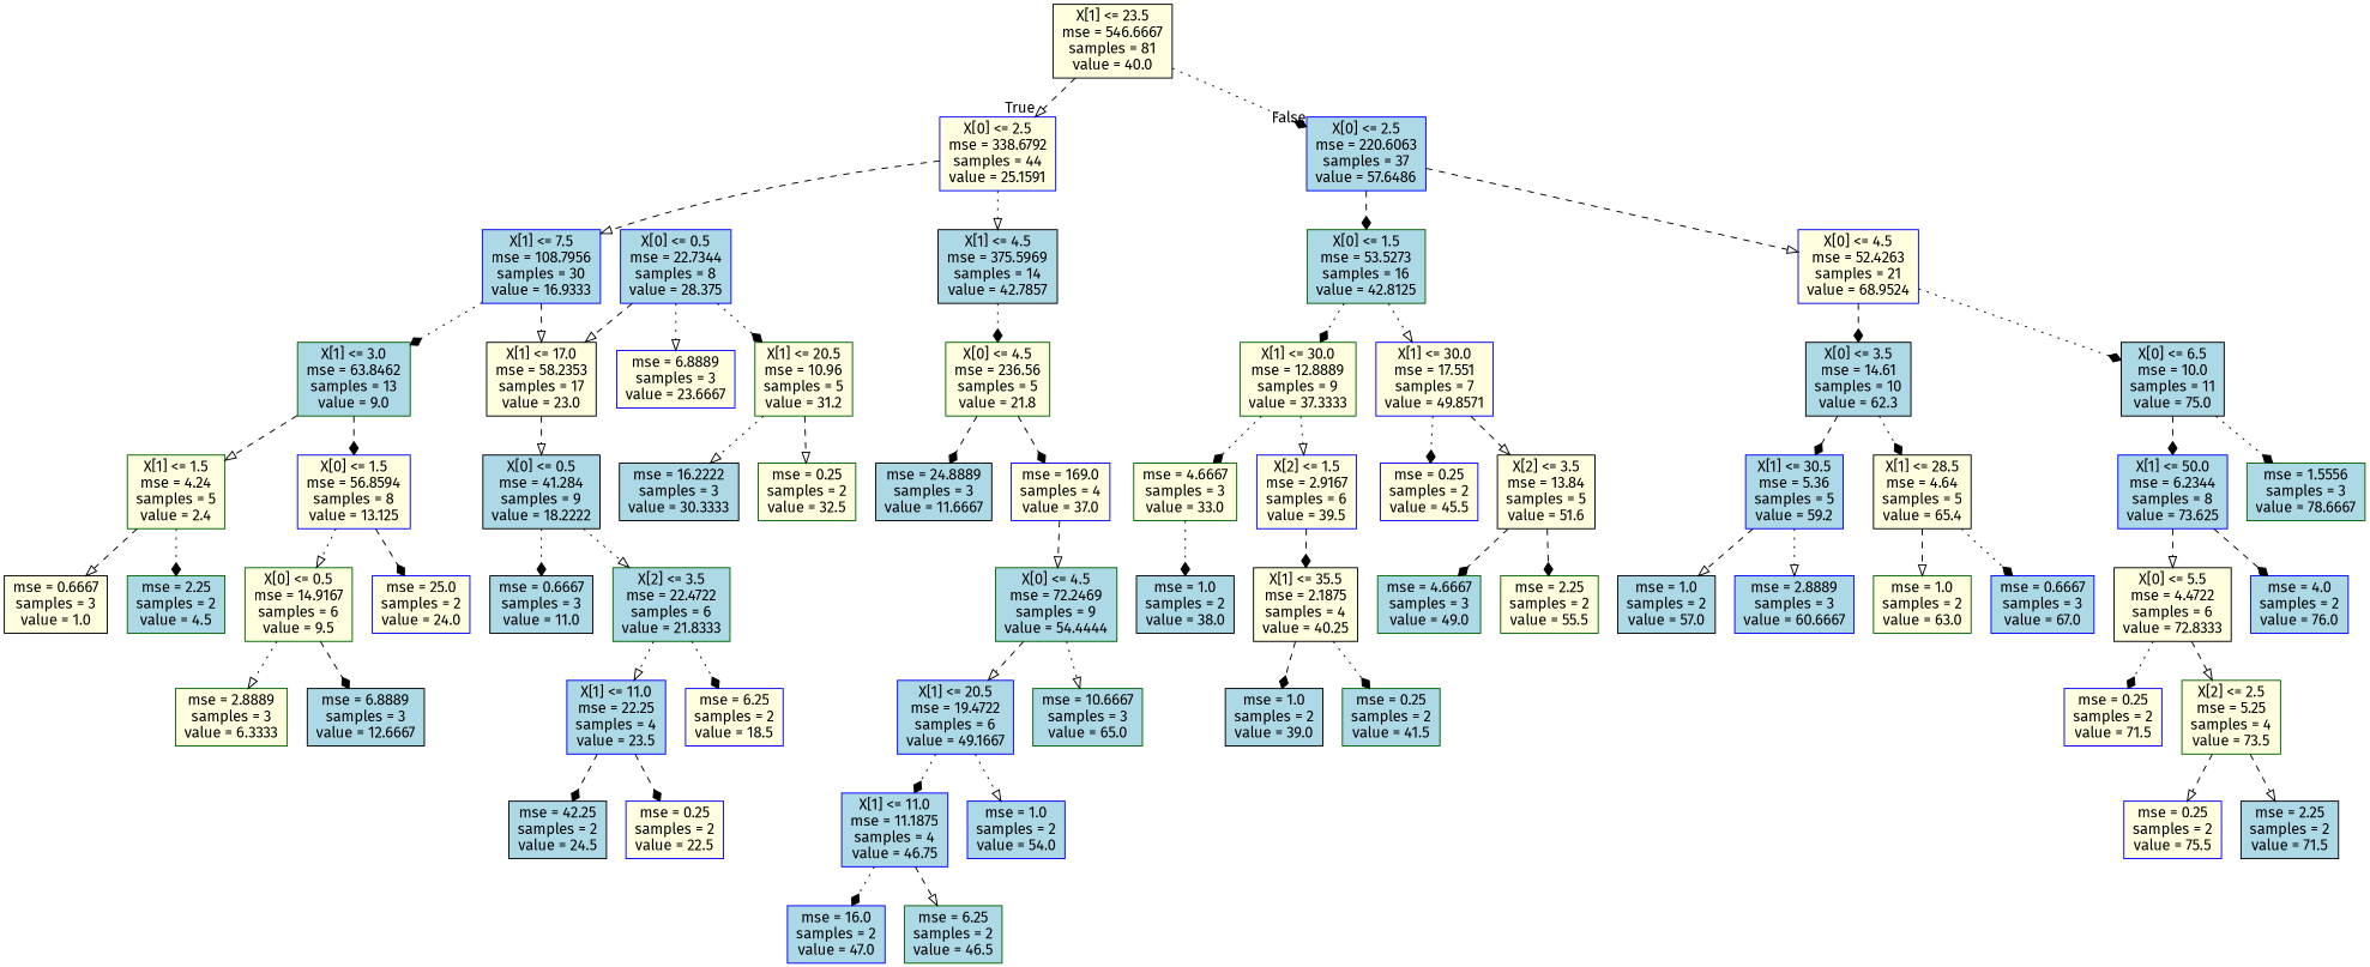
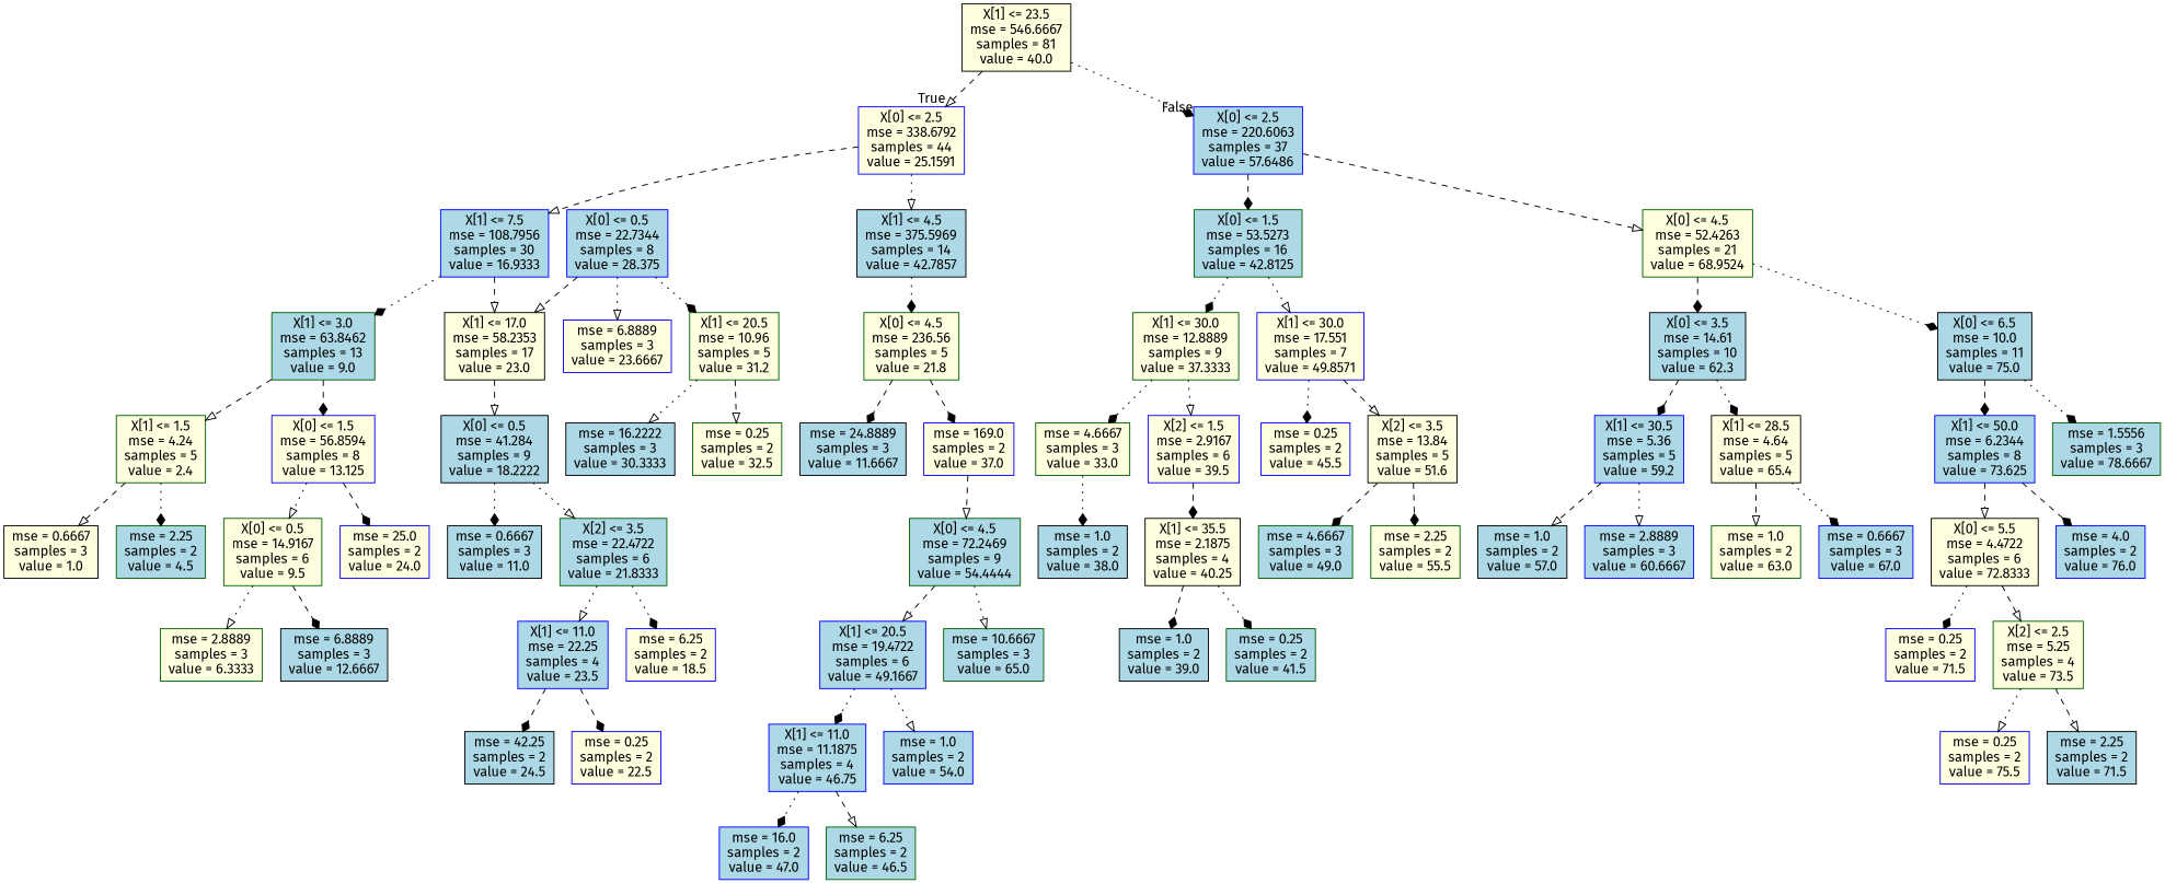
  digraph {
    fontname="Fira Sans"
    node [color=blue fillcolor=lightblue fontname="Fira Sans" shape=box style=filled]
    edge [arrowhead=diamond fontname="Fira Sans" style=dashed]
    n1 [color=black fillcolor=lightyellow label="X[1] <= 23.5\nmse = 546.6667\nsamples = 81\nvalue = 40.0"]
    n2 [fillcolor=lightyellow label="X[0] <= 2.5\nmse = 338.6792\nsamples = 44\nvalue = 25.1591"]
    n3 [label="X[0] <= 2.5\nmse = 220.6063\nsamples = 37\nvalue = 57.6486"]
    n4 [label="X[1] <= 7.5\nmse = 108.7956\nsamples = 30\nvalue = 16.9333"]
    n5 [color=black label="X[1] <= 4.5\nmse = 375.5969\nsamples = 14\nvalue = 42.7857"]
    n6 [color=darkgreen label="X[0] <= 1.5\nmse = 53.5273\nsamples = 16\nvalue = 42.8125"]
-   n7 [fillcolor=lightyellow label="X[0] <= 4.5\nmse = 52.4263\nsamples = 21\nvalue = 68.9524"]
+   n7 [color=darkgreen fillcolor=lightyellow label="X[0] <= 4.5\nmse = 52.4263\nsamples = 21\nvalue = 68.9524"]
    n8 [color=darkgreen label="X[1] <= 3.0\nmse = 63.8462\nsamples = 13\nvalue = 9.0"]
    n9 [color=black fillcolor=lightyellow label="X[1] <= 17.0\nmse = 58.2353\nsamples = 17\nvalue = 23.0"]
    n10 [color=darkgreen fillcolor=lightyellow label="X[0] <= 4.5\nmse = 236.56\nsamples = 5\nvalue = 21.8"]
    n11 [color=darkgreen fillcolor=lightyellow label="X[1] <= 1.5\nmse = 4.24\nsamples = 5\nvalue = 2.4"]
    n12 [fillcolor=lightyellow label="X[0] <= 1.5\nmse = 56.8594\nsamples = 8\nvalue = 13.125"]
    n13 [color=black label="X[0] <= 0.5\nmse = 41.284\nsamples = 9\nvalue = 18.2222"]
    n14 [color=black fillcolor=lightyellow label="mse = 0.6667\nsamples = 3\nvalue = 1.0"]
    n15 [color=darkgreen label="mse = 2.25\nsamples = 2\nvalue = 4.5"]
    n16 [color=darkgreen fillcolor=lightyellow label="X[0] <= 0.5\nmse = 14.9167\nsamples = 6\nvalue = 9.5"]
    n17 [fillcolor=lightyellow label="mse = 25.0\nsamples = 2\nvalue = 24.0"]
    n18 [color=darkgreen fillcolor=lightyellow label="mse = 2.8889\nsamples = 3\nvalue = 6.3333"]
    n19 [color=black label="mse = 6.8889\nsamples = 3\nvalue = 12.6667"]
    n20 [color=black label="mse = 0.6667\nsamples = 3\nvalue = 11.0"]
    n21 [color=darkgreen label="X[2] <= 3.5\nmse = 22.4722\nsamples = 6\nvalue = 21.8333"]
    n22 [label="X[0] <= 0.5\nmse = 22.7344\nsamples = 8\nvalue = 28.375"]
    n23 [fillcolor=lightyellow label="mse = 6.8889\nsamples = 3\nvalue = 23.6667"]
    n24 [color=darkgreen fillcolor=lightyellow label="X[1] <= 20.5\nmse = 10.96\nsamples = 5\nvalue = 31.2"]
    n25 [label="X[1] <= 11.0\nmse = 22.25\nsamples = 4\nvalue = 23.5"]
    n26 [fillcolor=lightyellow label="mse = 6.25\nsamples = 2\nvalue = 18.5"]
    n27 [color=black label="mse = 42.25\nsamples = 2\nvalue = 24.5"]
    n28 [fillcolor=lightyellow label="mse = 0.25\nsamples = 2\nvalue = 22.5"]
    n29 [color=black label="mse = 16.2222\nsamples = 3\nvalue = 30.3333"]
    n30 [color=darkgreen fillcolor=lightyellow label="mse = 0.25\nsamples = 2\nvalue = 32.5"]
    n31 [color=black label="mse = 24.8889\nsamples = 3\nvalue = 11.6667"]
-   n32 [fillcolor=lightyellow label="mse = 169.0\nsamples = 4\nvalue = 37.0"]
+   n32 [fillcolor=lightyellow label="mse = 169.0\nsamples = 2\nvalue = 37.0"]
    n33 [color=darkgreen label="X[0] <= 4.5\nmse = 72.2469\nsamples = 9\nvalue = 54.4444"]
    n34 [label="X[1] <= 20.5\nmse = 19.4722\nsamples = 6\nvalue = 49.1667"]
    n35 [color=darkgreen label="mse = 10.6667\nsamples = 3\nvalue = 65.0"]
    n36 [label="X[1] <= 11.0\nmse = 11.1875\nsamples = 4\nvalue = 46.75"]
    n37 [label="mse = 1.0\nsamples = 2\nvalue = 54.0"]
    n38 [label="mse = 16.0\nsamples = 2\nvalue = 47.0"]
    n39 [color=darkgreen label="mse = 6.25\nsamples = 2\nvalue = 46.5"]
    n40 [color=darkgreen fillcolor=lightyellow label="X[1] <= 30.0\nmse = 12.8889\nsamples = 9\nvalue = 37.3333"]
    n41 [fillcolor=lightyellow label="X[1] <= 30.0\nmse = 17.551\nsamples = 7\nvalue = 49.8571"]
    n42 [color=black label="X[0] <= 3.5\nmse = 14.61\nsamples = 10\nvalue = 62.3"]
    n43 [color=black label="X[0] <= 6.5\nmse = 10.0\nsamples = 11\nvalue = 75.0"]
    n44 [color=darkgreen fillcolor=lightyellow label="mse = 4.6667\nsamples = 3\nvalue = 33.0"]
    n45 [fillcolor=lightyellow label="X[2] <= 1.5\nmse = 2.9167\nsamples = 6\nvalue = 39.5"]
    n46 [fillcolor=lightyellow label="mse = 0.25\nsamples = 2\nvalue = 45.5"]
    n47 [color=black fillcolor=lightyellow label="X[2] <= 3.5\nmse = 13.84\nsamples = 5\nvalue = 51.6"]
    n48 [color=black label="mse = 1.0\nsamples = 2\nvalue = 38.0"]
    n49 [color=black fillcolor=lightyellow label="X[1] <= 35.5\nmse = 2.1875\nsamples = 4\nvalue = 40.25"]
    n50 [color=black label="mse = 1.0\nsamples = 2\nvalue = 39.0"]
    n51 [color=darkgreen label="mse = 0.25\nsamples = 2\nvalue = 41.5"]
    n52 [color=darkgreen label="mse = 4.6667\nsamples = 3\nvalue = 49.0"]
    n53 [color=darkgreen fillcolor=lightyellow label="mse = 2.25\nsamples = 2\nvalue = 55.5"]
    n54 [label="X[1] <= 30.5\nmse = 5.36\nsamples = 5\nvalue = 59.2"]
    n55 [color=black fillcolor=lightyellow label="X[1] <= 28.5\nmse = 4.64\nsamples = 5\nvalue = 65.4"]
    n56 [label="X[1] <= 50.0\nmse = 6.2344\nsamples = 8\nvalue = 73.625"]
    n57 [color=darkgreen label="mse = 1.5556\nsamples = 3\nvalue = 78.6667"]
    n58 [color=black label="mse = 1.0\nsamples = 2\nvalue = 57.0"]
    n59 [label="mse = 2.8889\nsamples = 3\nvalue = 60.6667"]
    n60 [color=darkgreen fillcolor=lightyellow label="mse = 1.0\nsamples = 2\nvalue = 63.0"]
    n61 [label="mse = 0.6667\nsamples = 3\nvalue = 67.0"]
    n62 [color=black fillcolor=lightyellow label="X[0] <= 5.5\nmse = 4.4722\nsamples = 6\nvalue = 72.8333"]
    n63 [label="mse = 4.0\nsamples = 2\nvalue = 76.0"]
    n64 [fillcolor=lightyellow label="mse = 0.25\nsamples = 2\nvalue = 71.5"]
    n65 [color=darkgreen fillcolor=lightyellow label="X[2] <= 2.5\nmse = 5.25\nsamples = 4\nvalue = 73.5"]
    n66 [fillcolor=lightyellow label="mse = 0.25\nsamples = 2\nvalue = 75.5"]
    n67 [color=black label="mse = 2.25\nsamples = 2\nvalue = 71.5"]
    n1 -> n2 [arrowhead=onormal headlabel=True labelangle=45 labeldistance=2.5]
    n1 -> n3 [headlabel=False labelangle=-45 labeldistance=2.5 style=dotted]
    n2 -> n4 [arrowhead=onormal]
    n2 -> n5 [arrowhead=onormal style=dotted]
    n3 -> n6
    n3 -> n7 [arrowhead=onormal]
    n4 -> n8 [style=dotted]
    n4 -> n9 [arrowhead=onormal]
    n5 -> n10 [style=dotted]
    n6 -> n40 [style=dotted]
    n6 -> n41 [arrowhead=onormal style=dotted]
    n7 -> n42
    n7 -> n43 [style=dotted]
    n8 -> n11 [arrowhead=onormal]
    n8 -> n12
    n9 -> n13 [arrowhead=onormal]
    n10 -> n31
    n10 -> n32
    n11 -> n14 [arrowhead=onormal]
    n11 -> n15 [style=dotted]
    n12 -> n16 [arrowhead=onormal style=dotted]
    n12 -> n17
    n13 -> n20 [style=dotted]
    n13 -> n21 [arrowhead=onormal style=dotted]
    n16 -> n18 [arrowhead=onormal style=dotted]
    n16 -> n19
    n21 -> n25 [arrowhead=onormal style=dotted]
    n21 -> n26 [style=dotted]
    n22 -> n9 [arrowhead=onormal]
    n22 -> n23 [arrowhead=onormal style=dotted]
    n22 -> n24 [style=dotted]
    n24 -> n29 [arrowhead=onormal style=dotted]
    n24 -> n30 [arrowhead=onormal]
    n25 -> n27
    n25 -> n28
    n32 -> n33 [arrowhead=onormal]
    n33 -> n34 [arrowhead=onormal]
    n33 -> n35 [arrowhead=onormal style=dotted]
    n34 -> n36 [style=dotted]
    n34 -> n37 [arrowhead=onormal style=dotted]
    n36 -> n38 [style=dotted]
    n36 -> n39 [arrowhead=onormal]
    n40 -> n44 [style=dotted]
    n40 -> n45 [arrowhead=onormal style=dotted]
    n41 -> n46 [style=dotted]
    n41 -> n47 [arrowhead=onormal]
    n42 -> n54
    n42 -> n55 [style=dotted]
    n43 -> n56
    n43 -> n57 [style=dotted]
    n44 -> n48 [style=dotted]
    n45 -> n49
    n47 -> n52
    n47 -> n53
    n49 -> n50
    n49 -> n51 [style=dotted]
    n54 -> n58 [arrowhead=onormal]
    n54 -> n59 [arrowhead=onormal style=dotted]
    n55 -> n60 [arrowhead=onormal]
    n55 -> n61 [style=dotted]
    n56 -> n62 [arrowhead=onormal]
    n56 -> n63
    n62 -> n64 [style=dotted]
    n62 -> n65 [arrowhead=onormal]
-   n65 -> n66 [arrowhead=onormal]
+   n65 -> n66 [arrowhead=onormal style=dotted]
    n65 -> n67 [arrowhead=onormal]
  }
